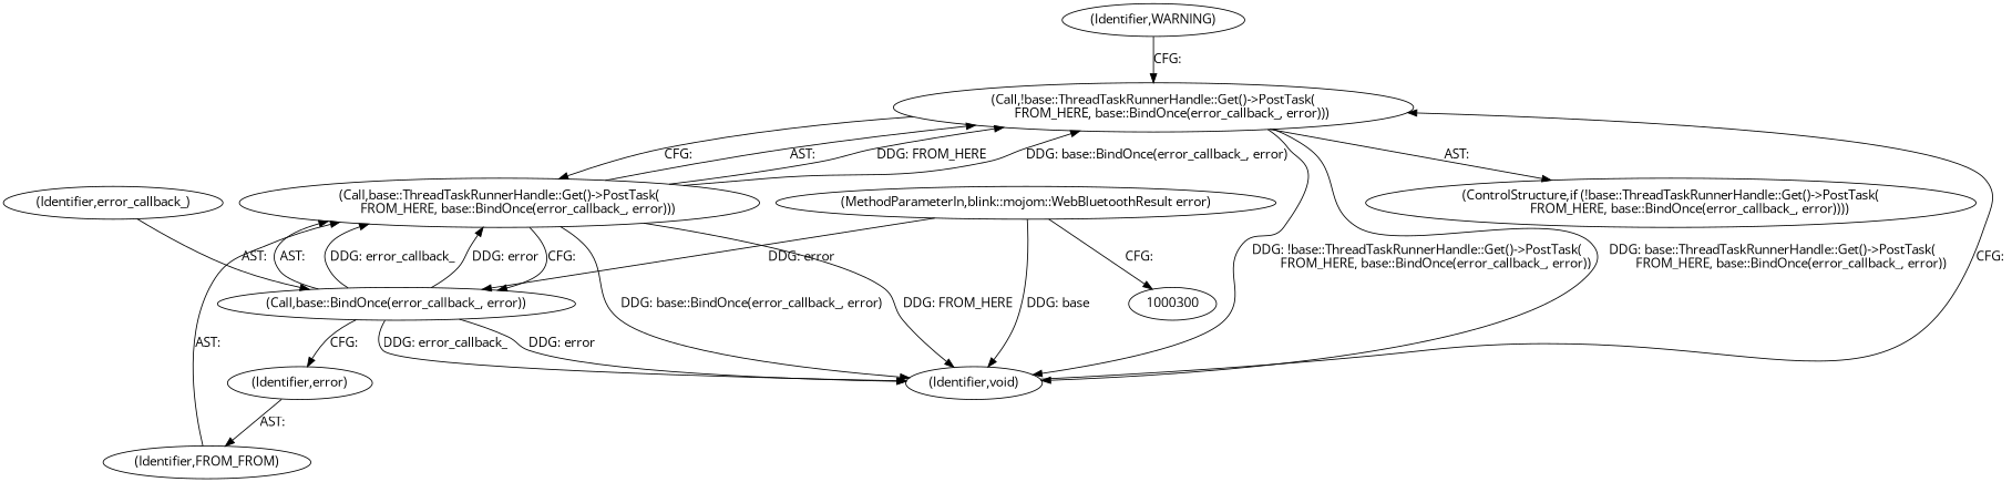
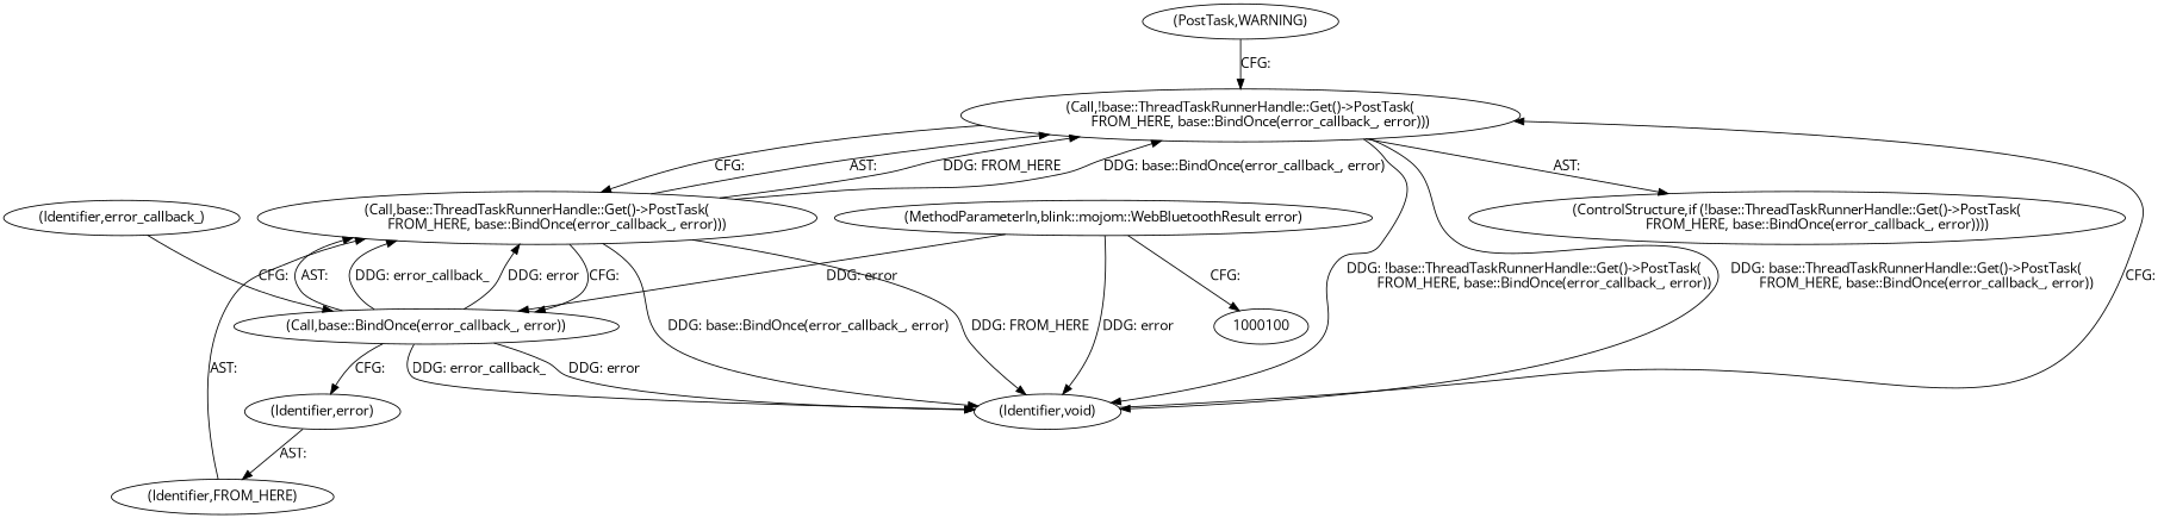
  digraph {
    fontname="Open Sans"
    node [fontname="Open Sans"]
    edge [fontname="Open Sans"]
    n1 [label="(Call,!base::ThreadTaskRunnerHandle::Get()->PostTask(\n           FROM_HERE, base::BindOnce(error_callback_, error)))"]
    n2 [label="(Call,base::ThreadTaskRunnerHandle::Get()->PostTask(\n           FROM_HERE, base::BindOnce(error_callback_, error)))"]
    n3 [label="(Identifier,void)"]
    n4 [label="(ControlStructure,if (!base::ThreadTaskRunnerHandle::Get()->PostTask(\n           FROM_HERE, base::BindOnce(error_callback_, error))))"]
    n5 [label="(Call,base::BindOnce(error_callback_, error))"]
    n6 [label="(Identifier,error)"]
-   n7 [label="(Identifier,FROM_FROM)"]
+   n7 [label="(Identifier,FROM_HERE)"]
    n8 [label="(MethodParameterIn,blink::mojom::WebBluetoothResult error)"]
-   1000100 [label=1000300]
+   1000100
    n10 [label="(Identifier,error_callback_)"]
-   n11 [label="(Identifier,WARNING)"]
+   n11 [label="(PostTask,WARNING)"]
    n1 -> n2 [label="CFG: "]
    n1 -> n3 [label="DDG: !base::ThreadTaskRunnerHandle::Get()->PostTask(\n           FROM_HERE, base::BindOnce(error_callback_, error))"]
    n1 -> n3 [label="DDG: base::ThreadTaskRunnerHandle::Get()->PostTask(\n           FROM_HERE, base::BindOnce(error_callback_, error))"]
    n1 -> n4 [label="AST: "]
    n2 -> n1 [label="AST: "]
    n2 -> n1 [label="DDG: FROM_HERE"]
    n2 -> n1 [label="DDG: base::BindOnce(error_callback_, error)"]
    n2 -> n3 [label="DDG: base::BindOnce(error_callback_, error)"]
    n2 -> n3 [label="DDG: FROM_HERE"]
    n2 -> n5 [label="CFG: "]
    n3 -> n1 [label="CFG: "]
    n5 -> n2 [label="AST: "]
    n5 -> n2 [label="DDG: error_callback_"]
    n5 -> n2 [label="DDG: error"]
    n5 -> n3 [label="DDG: error_callback_"]
    n5 -> n3 [label="DDG: error"]
    n5 -> n6 [label="CFG: "]
    n6 -> n7 [label="AST: "]
    n7 -> n2 [label="AST: "]
-   n8 -> n3 [label="DDG: base"]
+   n8 -> n3 [label="DDG: error"]
    n8 -> n5 [label="DDG: error"]
    n8 -> 1000100 [label="CFG: "]
-   n10 -> n5 [label="AST: "]
+   n10 -> n5 [label="CFG: "]
    n11 -> n1 [label="CFG: "]
  }
